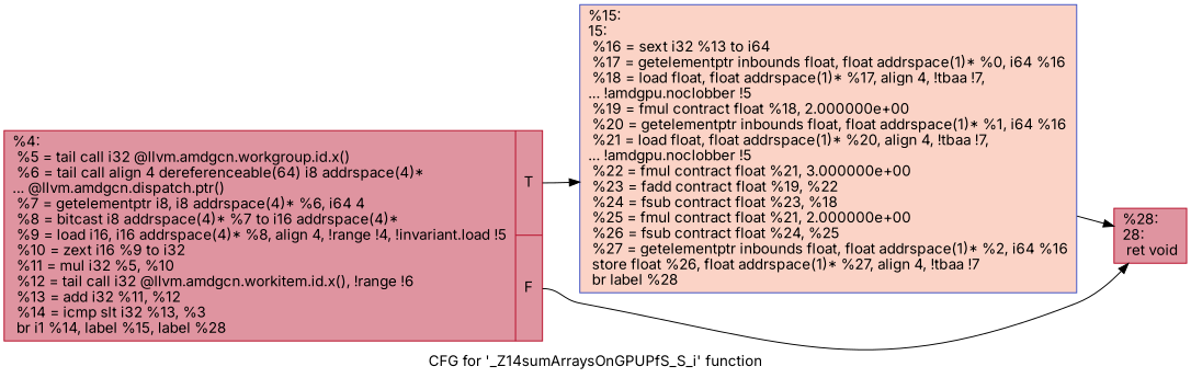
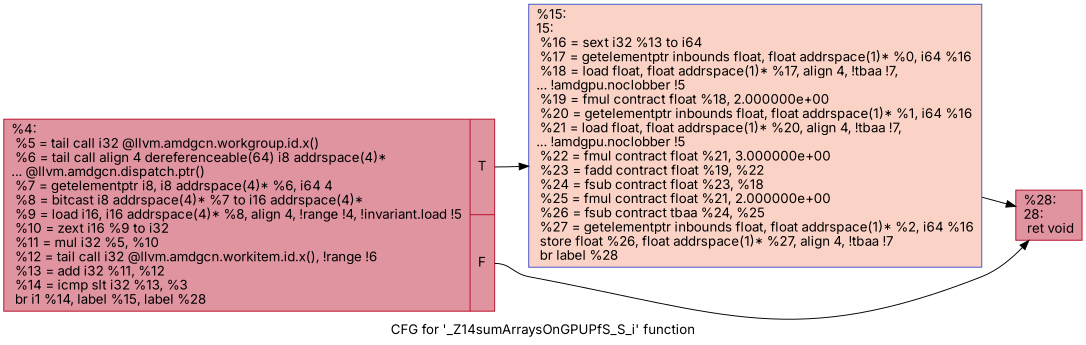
  digraph {
    label="CFG for '_Z14sumArraysOnGPUPfS_S_i' function"
    rankdir=LR
    fontname=Inter
    node [color="#b70d28ff" fillcolor="#b70d2870" shape=record style=filled fontname=Inter]
    edge [fontname=Inter]
    n1 [label="{%4:\l  %5 = tail call i32 @llvm.amdgcn.workgroup.id.x()\l  %6 = tail call align 4 dereferenceable(64) i8 addrspace(4)*\l... @llvm.amdgcn.dispatch.ptr()\l  %7 = getelementptr i8, i8 addrspace(4)* %6, i64 4\l  %8 = bitcast i8 addrspace(4)* %7 to i16 addrspace(4)*\l  %9 = load i16, i16 addrspace(4)* %8, align 4, !range !4, !invariant.load !5\l  %10 = zext i16 %9 to i32\l  %11 = mul i32 %5, %10\l  %12 = tail call i32 @llvm.amdgcn.workitem.id.x(), !range !6\l  %13 = add i32 %11, %12\l  %14 = icmp slt i32 %13, %3\l  br i1 %14, label %15, label %28\l|{<s0>T|<s1>F}}"]
-   n2 [color="#3d50c3ff" fillcolor="#f59c7d70" label="{%15:\l15:                                               \l  %16 = sext i32 %13 to i64\l  %17 = getelementptr inbounds float, float addrspace(1)* %0, i64 %16\l  %18 = load float, float addrspace(1)* %17, align 4, !tbaa !7,\l... !amdgpu.noclobber !5\l  %19 = fmul contract float %18, 2.000000e+00\l  %20 = getelementptr inbounds float, float addrspace(1)* %1, i64 %16\l  %21 = load float, float addrspace(1)* %20, align 4, !tbaa !7,\l... !amdgpu.noclobber !5\l  %22 = fmul contract float %21, 3.000000e+00\l  %23 = fadd contract float %19, %22\l  %24 = fsub contract float %23, %18\l  %25 = fmul contract float %21, 2.000000e+00\l  %26 = fsub contract float %24, %25\l  %27 = getelementptr inbounds float, float addrspace(1)* %2, i64 %16\l  store float %26, float addrspace(1)* %27, align 4, !tbaa !7\l  br label %28\l}"]
+   n2 [color="#3d50c3ff" fillcolor="#f59c7d70" label="{%15:\l15:                                               \l  %16 = sext i32 %13 to i64\l  %17 = getelementptr inbounds float, float addrspace(1)* %0, i64 %16\l  %18 = load float, float addrspace(1)* %17, align 4, !tbaa !7,\l... !amdgpu.noclobber !5\l  %19 = fmul contract float %18, 2.000000e+00\l  %20 = getelementptr inbounds float, float addrspace(1)* %1, i64 %16\l  %21 = load float, float addrspace(1)* %20, align 4, !tbaa !7,\l... !amdgpu.noclobber !5\l  %22 = fmul contract float %21, 3.000000e+00\l  %23 = fadd contract float %19, %22\l  %24 = fsub contract float %23, %18\l  %25 = fmul contract float %21, 2.000000e+00\l  %26 = fsub contract tbaa %24, %25\l  %27 = getelementptr inbounds float, float addrspace(1)* %2, i64 %16\l  store float %26, float addrspace(1)* %27, align 4, !tbaa !7\l  br label %28\l}"]
    n3 [label="{%28:\l28:                                               \l  ret void\l}"]
    n1 -> n2 [tailport=s0]
    n1 -> n3 [tailport=s1]
    n2 -> n3
  }
